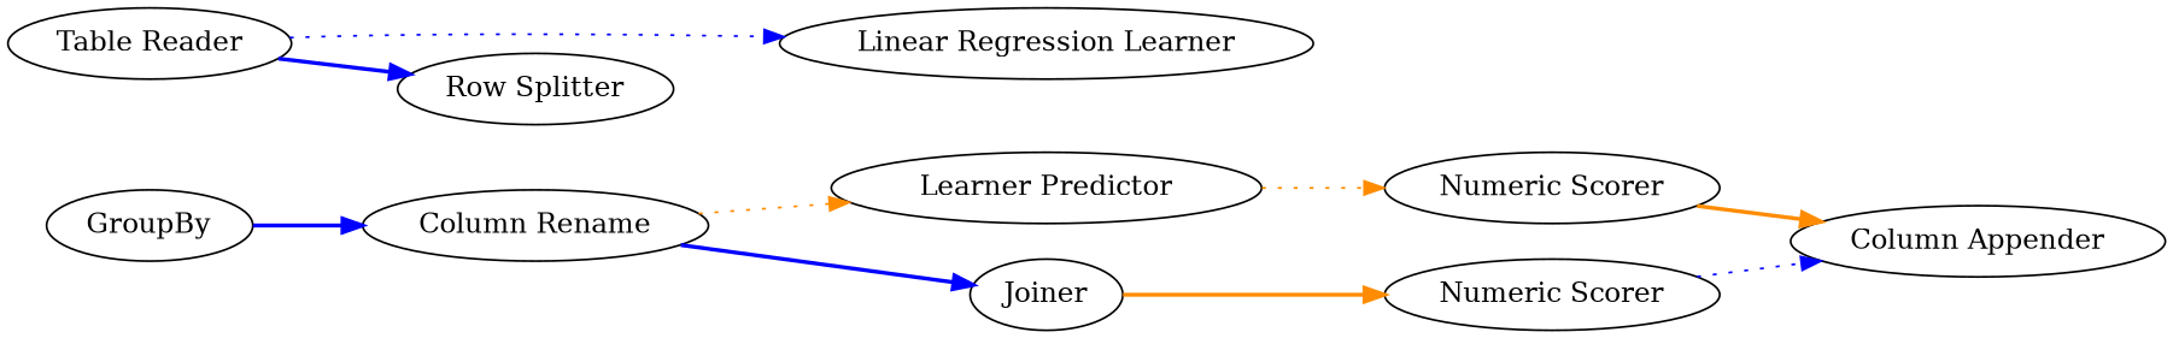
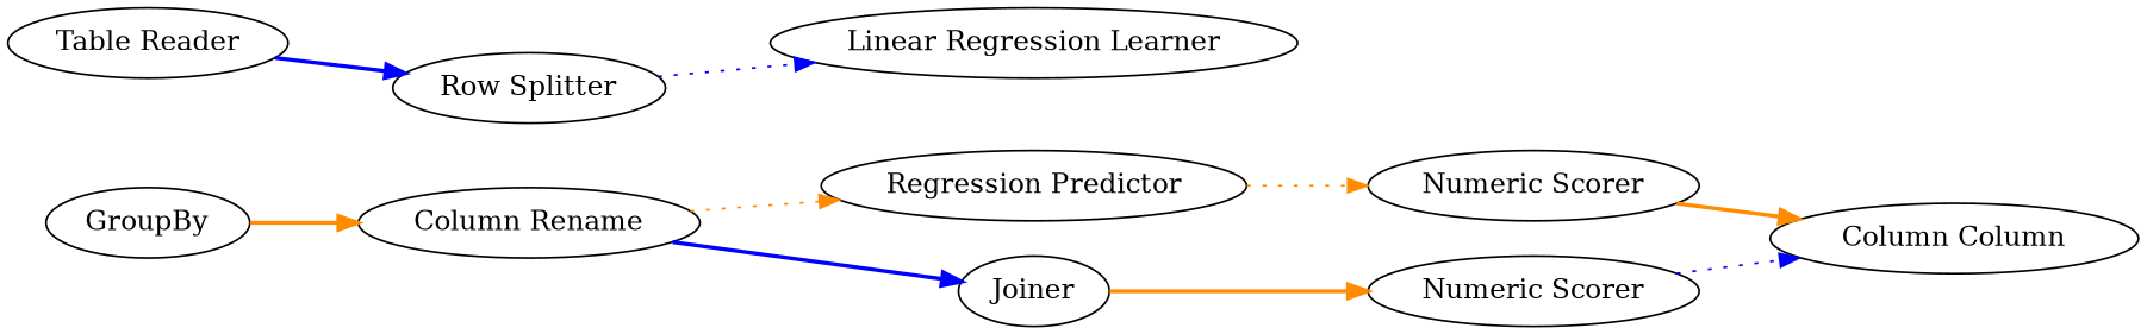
  digraph {
    fontname="DejaVu Serif"
    rankdir=LR
    node [fontname="DejaVu Serif"]
    edge [color=blue fontname="DejaVu Serif" style=bold]
    n1 [label="Numeric Scorer"]
-   n2 [label="Column Appender"]
+   n2 [label="Column Column"]
    n3 [label="Linear Regression Learner"]
-   n4 [label="Learner Predictor"]
+   n4 [label="Regression Predictor"]
    n5 [label="Numeric Scorer"]
    n6 [label="Column Rename"]
    n7 [label=Joiner]
    n8 [label="Row Splitter"]
    n9 [label=GroupBy]
    n10 [label="Table Reader"]
    n1 -> n2 [style=dotted]
    n4 -> n5 [color=darkorange style=dotted]
    n5 -> n2 [color=darkorange]
    n6 -> n4 [color=darkorange style=dotted]
    n6 -> n7
    n7 -> n1 [color=darkorange]
-   n10 -> n3 [style=dotted]
-   n9 -> n6
+   n8 -> n3 [style=dotted]
+   n9 -> n6 [color=darkorange]
    n10 -> n8
  }
